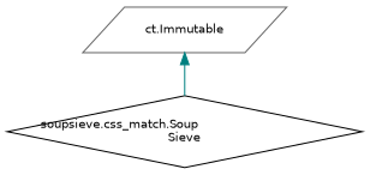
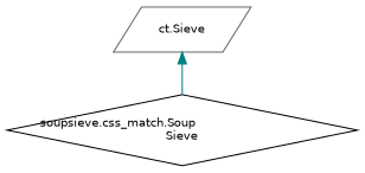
  digraph {
    rankdir=TB
    node [fillcolor=white fontname=Helvetica fontsize=10 style=filled]
-   n1 [color=gray40 height=0.2 label="ct.Immutable" shape=parallelogram width=0.4]
+   n1 [color=gray40 height=0.2 label="ct.Sieve" shape=parallelogram width=0.4]
    n2 [color=black height=0.2 label="soupsieve.css_match.Soup\lSieve" shape=diamond width=0.4]
    n1 -> n2 [color=teal dir=back fontname=Helvetica fontsize=10 labelfontname=Helvetica labelfontsize=10 style=solid]
  }
